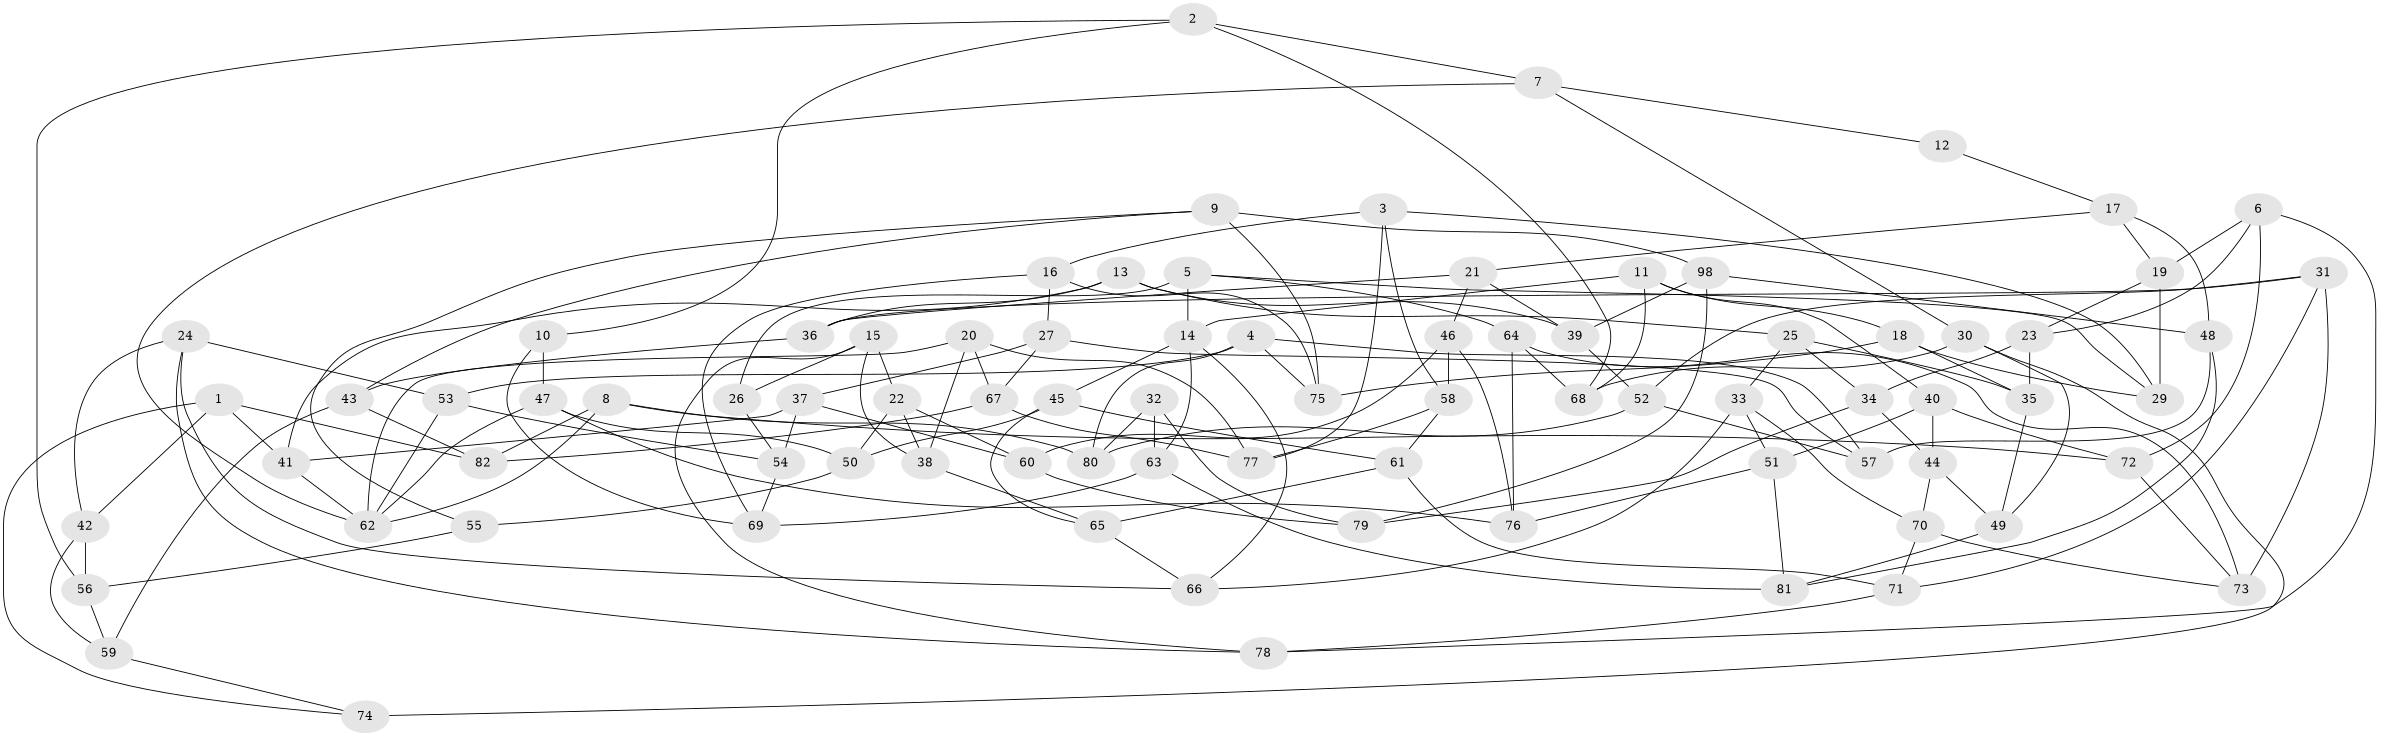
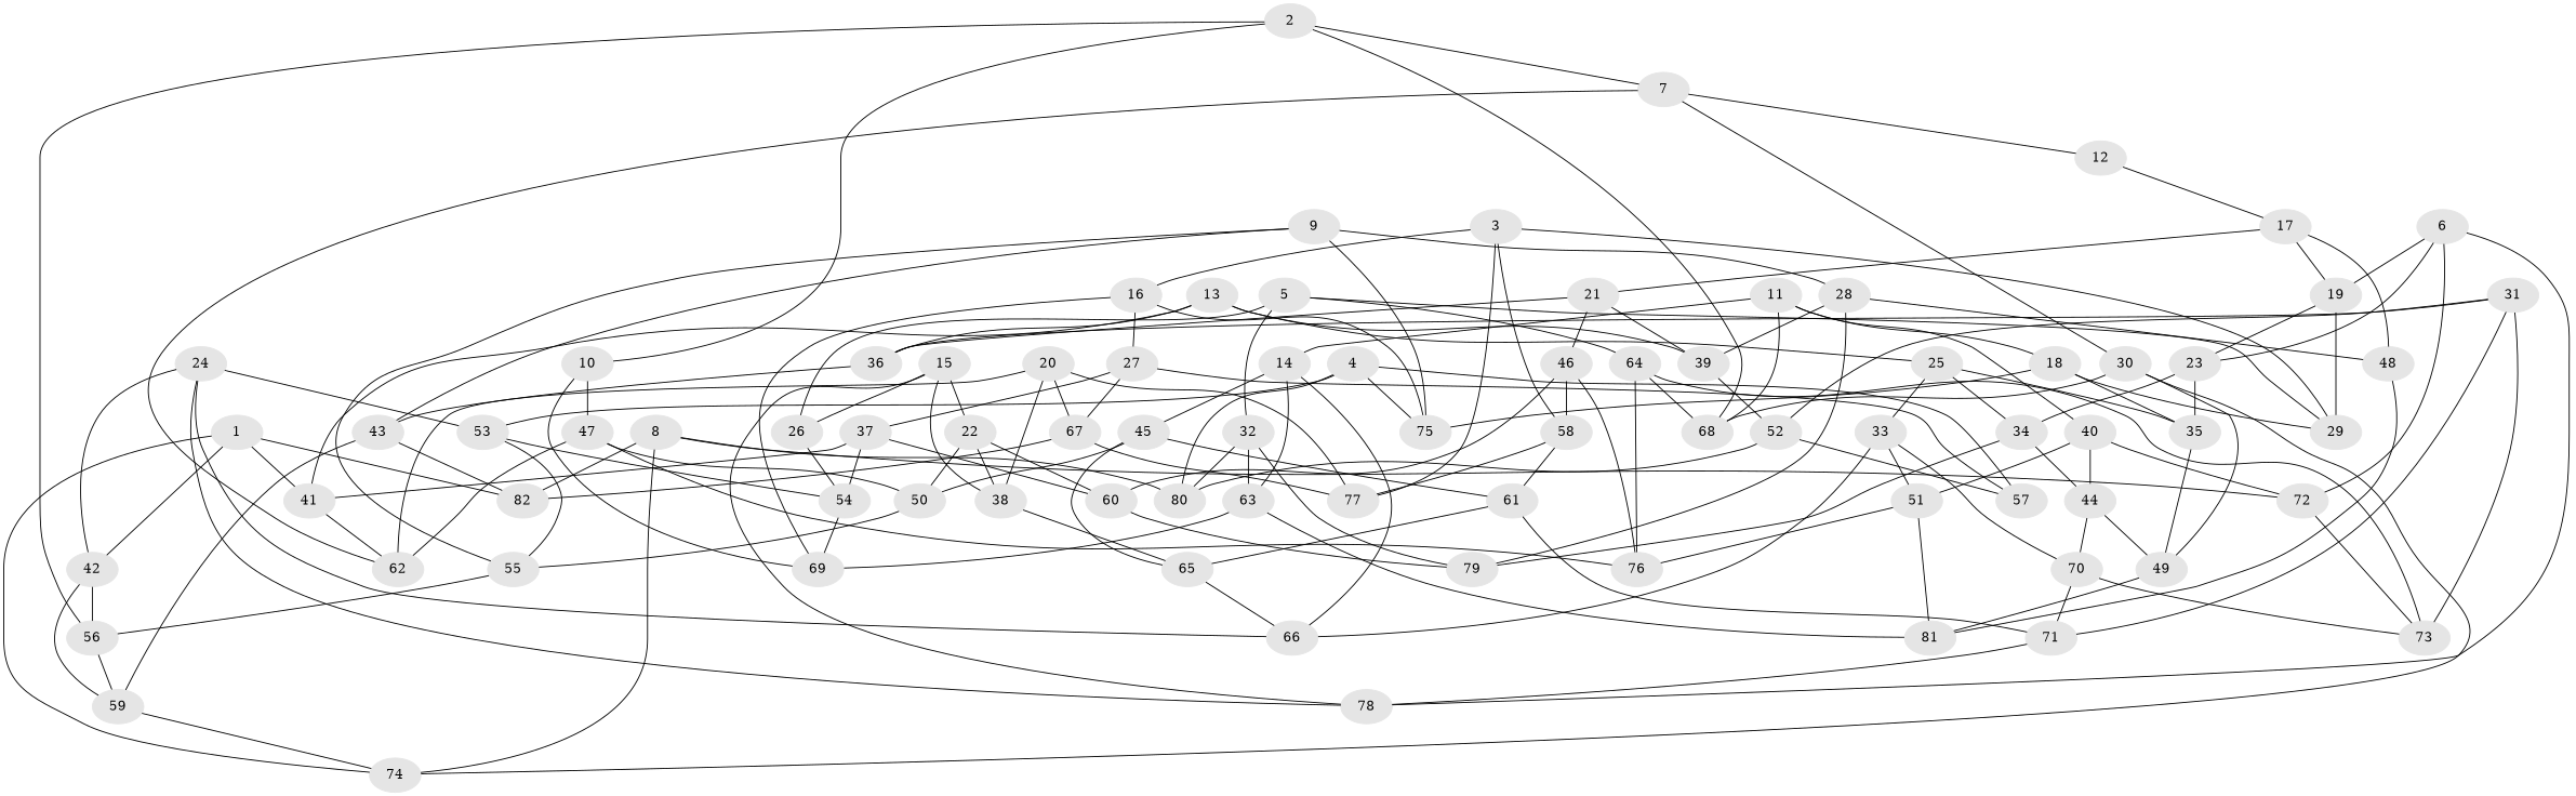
  graph {
    node [color=gray90 style=filled]
    1
    41
    42
    74
    82
    62
    56
    59
    2
    7
    10
    68
    12
    30
    47
    69
    3
    16
    29
    58
    77
    75
    27
    61
    4
    53
    57
    80
    55
    54
    5
    26
    32
    64
    63
    79
    73
    76
    6
    19
    23
    72
    78
    35
    34
    17
    49
    8
    9
-   28 [label=98]
+   28
    43
    39
    48
    50
    11
    14
    18
    40
    45
    66
    51
    44
    21
    13
    25
    36
    33
    52
    65
    81
    15
    22
    38
    60
    67
    37
    46
    20
    24
    70
    31
    71
    1 -- 41
    1 -- 42
    1 -- 74
    1 -- 82
    41 -- 62
    42 -- 56
    42 -- 59
    56 -- 59
    59 -- 74
    2 -- 56
    2 -- 7
    2 -- 10
    2 -- 68
    7 -- 62
    7 -- 12
    7 -- 30
    10 -- 47
    10 -- 69
    12 -- 17
    30 -- 74
    30 -- 68
    30 -- 49
    47 -- 62
    47 -- 76
    47 -- 50
    3 -- 16
    3 -- 29
    3 -- 58
    3 -- 77
    16 -- 69
    16 -- 75
    16 -- 27
    58 -- 77
    58 -- 61
    27 -- 57
    27 -- 67
    27 -- 37
    61 -- 65
    61 -- 71
    4 -- 75
    4 -- 53
    4 -- 57
    4 -- 80
-   53 -- 62
+   53 -- 55
    53 -- 54
    55 -- 56
    54 -- 69
    5 -- 29
    5 -- 26
-   5 -- 14
+   5 -- 32
    5 -- 64
    26 -- 54
    32 -- 80
    32 -- 63
    32 -- 79
    64 -- 68
    64 -- 73
    64 -- 76
    63 -- 69
    63 -- 81
    6 -- 19
    6 -- 23
    6 -- 72
    6 -- 78
    19 -- 29
    19 -- 23
    23 -- 35
    23 -- 34
    72 -- 73
    35 -- 49
    34 -- 79
    34 -- 44
    17 -- 19
    17 -- 48
    17 -- 21
    49 -- 81
-   8 -- 62
+   8 -- 74
    8 -- 82
    8 -- 80
    8 -- 72
    9 -- 75
    9 -- 55
    9 -- 28
    9 -- 43
    28 -- 79
    28 -- 39
    28 -- 48
    43 -- 82
    43 -- 59
    39 -- 52
-   48 -- 57
    48 -- 81
    50 -- 55
    11 -- 68
    11 -- 14
    11 -- 18
    11 -- 40
    14 -- 63
    14 -- 45
    14 -- 66
    18 -- 29
    18 -- 75
    18 -- 35
    40 -- 72
    40 -- 51
    40 -- 44
    45 -- 61
    45 -- 50
    45 -- 65
    51 -- 76
    51 -- 81
    44 -- 49
    44 -- 70
    21 -- 39
    21 -- 36
    21 -- 46
    13 -- 41
    13 -- 39
    13 -- 25
    13 -- 36
    25 -- 35
    25 -- 34
    25 -- 33
    36 -- 43
    33 -- 66
    33 -- 51
    33 -- 70
    52 -- 57
    52 -- 80
    65 -- 66
    15 -- 26
    15 -- 78
    15 -- 22
    15 -- 38
    22 -- 50
    22 -- 38
    22 -- 60
    38 -- 65
    60 -- 79
    67 -- 82
    67 -- 77
    37 -- 41
    37 -- 54
    37 -- 60
    46 -- 58
    46 -- 76
    46 -- 60
    20 -- 62
    20 -- 77
    20 -- 38
    20 -- 67
    24 -- 42
    24 -- 53
    24 -- 78
    24 -- 66
    70 -- 73
    70 -- 71
    31 -- 73
    31 -- 36
    31 -- 52
    31 -- 71
    71 -- 78
  }
